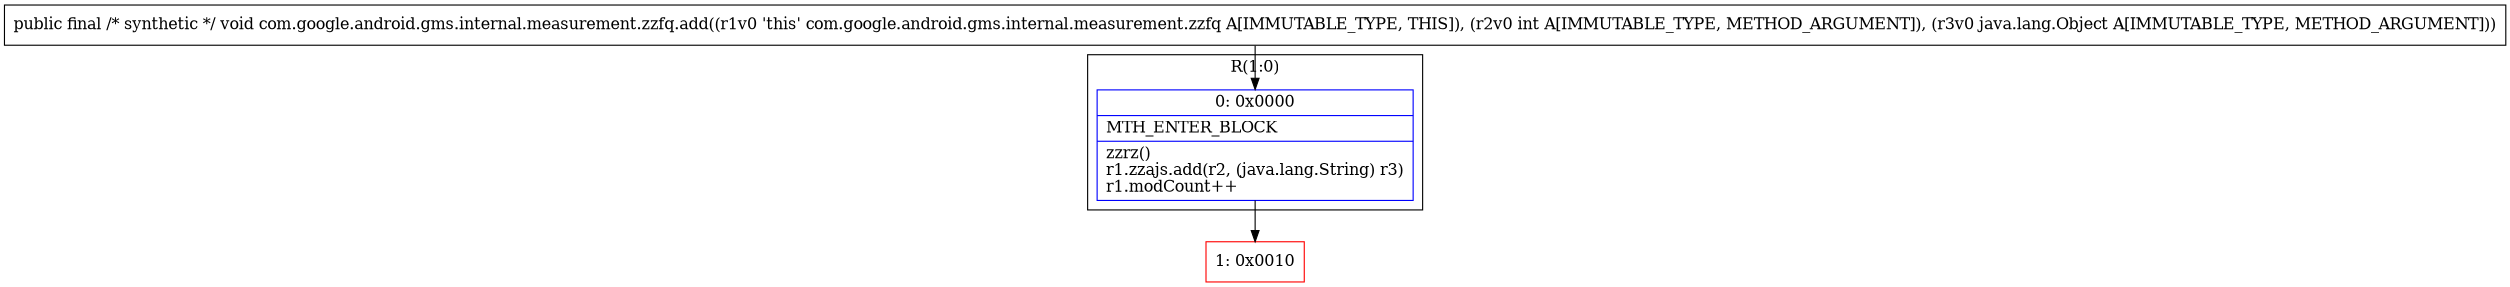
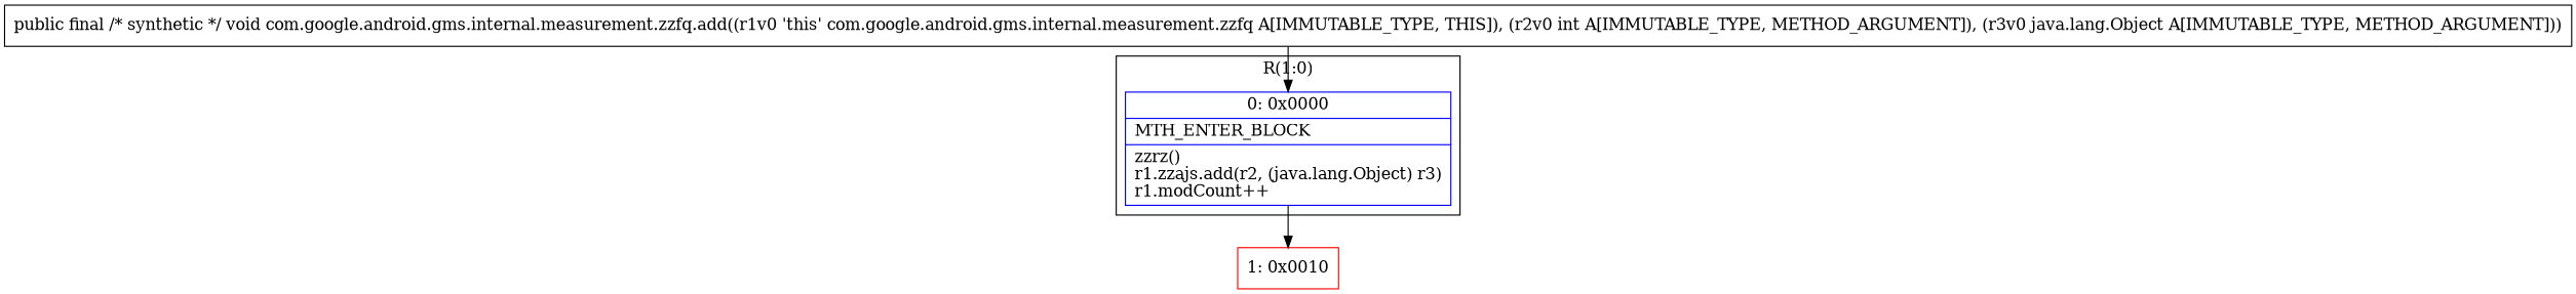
  digraph {
    node [shape=record]
-   n1 [color=blue label="{0\:\ 0x0000|MTH_ENTER_BLOCK\l|zzrz()\lr1.zzajs.add(r2, (java.lang.String) r3)\lr1.modCount++\l}"]
+   n1 [color=blue label="{0\:\ 0x0000|MTH_ENTER_BLOCK\l|zzrz()\lr1.zzajs.add(r2, (java.lang.Object) r3)\lr1.modCount++\l}"]
    n2 [color=red label="{1\:\ 0x0010}"]
    n3 [label="{public final \/* synthetic *\/ void com.google.android.gms.internal.measurement.zzfq.add((r1v0 'this' com.google.android.gms.internal.measurement.zzfq A[IMMUTABLE_TYPE, THIS]), (r2v0 int A[IMMUTABLE_TYPE, METHOD_ARGUMENT]), (r3v0 java.lang.Object A[IMMUTABLE_TYPE, METHOD_ARGUMENT])) }"]
    subgraph cluster_1 {
      label="R(1:0)"
      n1
    }
    n1 -> n2
    n3 -> n1
  }
